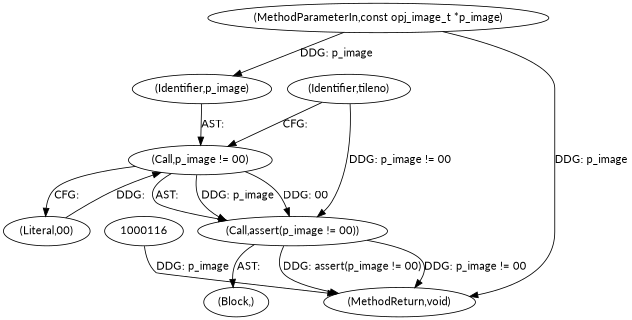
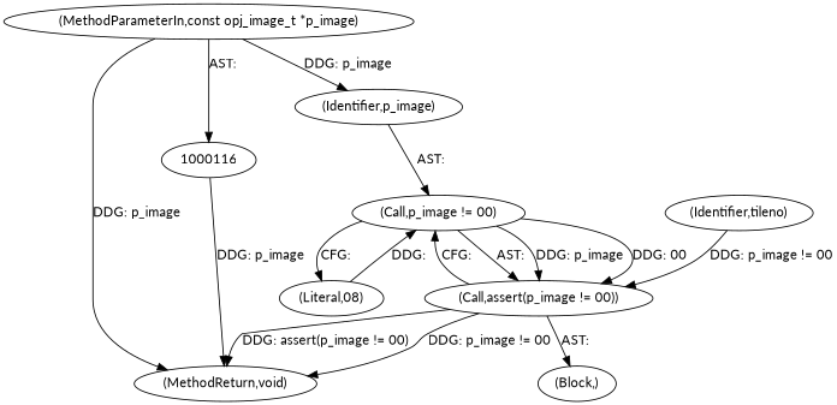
  digraph {
    fontname=Lato
    node [fontname=Lato]
    edge [fontname=Lato]
    n1 [label="(Call,p_image != 00)"]
    n2 [label="(Call,assert(p_image != 00))"]
-   n3 [label="(Literal,00)"]
+   n3 [label="(Literal,08)"]
    n4 [label="(MethodReturn,void)"]
    n5 [label="(Block,)"]
    n6 [label="(MethodParameterIn,const opj_image_t *p_image)"]
    1000116
    n8 [label="(Identifier,p_image)"]
    n9 [label="(Identifier,tileno)"]
    n1 -> n2 [label="AST: "]
    n1 -> n2 [label="DDG: p_image"]
    n1 -> n2 [label="DDG: 00"]
    n1 -> n3 [label="CFG: "]
-   n9 -> n1 [label="CFG: "]
+   n2 -> n1 [label="CFG: "]
    n2 -> n4 [label="DDG: assert(p_image != 00)"]
    n2 -> n4 [label="DDG: p_image != 00"]
    n2 -> n5 [label="AST: "]
    n3 -> n1 [label="DDG: "]
    n6 -> n4 [label="DDG: p_image"]
+   n6 -> 1000116 [label="AST: "]
    n6 -> n8 [label="DDG: p_image"]
    1000116 -> n4 [label="DDG: p_image"]
    n8 -> n1 [label="AST: "]
    n9 -> n2 [label="DDG: p_image != 00"]
  }
